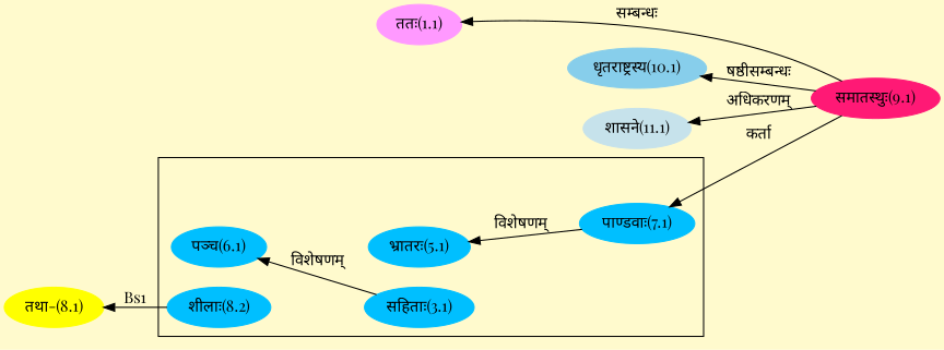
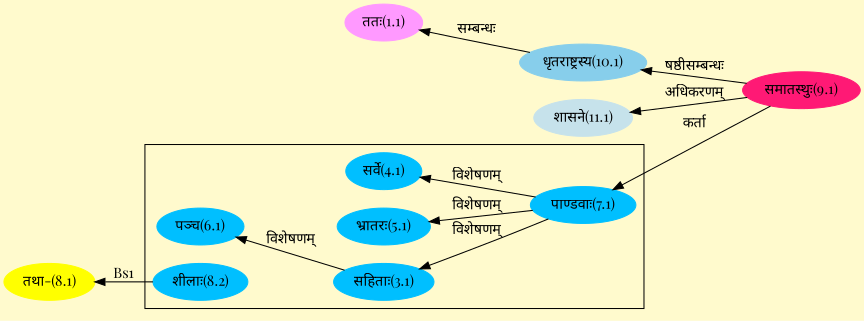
  digraph {
    bgcolor=lemonchiffon1
    compound=true
    fontname="Playfair Display"
    rankdir=LR
    node [color="#00BFFF" fontname="Playfair Display" style=filled]
    edge [dir=back fontname="Playfair Display"]
    n1 [label="पाण्डवाः(7.1)"]
    n2 [label="सहिताः(3.1)"]
+   n3 [label="सर्वे(4.1)"]
    n4 [label="भ्रातरः(5.1)"]
    n5 [label="पञ्च(6.1)"]
    n6 [label="शीलाः(8.2)"]
    n7 [color="#FF1975" label="समातस्थुः(9.1)"]
    n8 [color="#FF99FF" label="ततः(1.1)"]
    n9 [color="#FFFF00" label="तथा-(8.1)"]
    n10 [color="#87CEEB" label="धृतराष्ट्रस्य(10.1)"]
    n11 [color="#C6E2EB" label="शासने(11.1)"]
    subgraph cluster_1 {
      n1
      n2
+     n3
      n4
      n5
      n6
    }
    n1 -> n7 [label="कर्ता"]
+   n2 -> n1 [label="विशेषणम्"]
+   n3 -> n1 [label="विशेषणम्"]
    n4 -> n1 [label="विशेषणम्"]
    n5 -> n2 [label="विशेषणम्"]
-   n8 -> n7 [label="सम्बन्धः"]
+   n8 -> n10 [label="सम्बन्धः"]
    n9 -> n6 [label=Bs1]
    n10 -> n7 [label="षष्ठीसम्बन्धः"]
    n11 -> n7 [label="अधिकरणम्"]
  }
